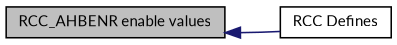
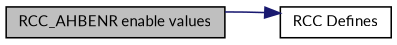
  digraph {
    rankdir=LR
    fontname=Lato
    node [color=black fontname=Lato fontsize=10 shape=record style=filled]
    n1 [fillcolor=grey75 fontcolor=black height=0.2 label="RCC_AHBENR enable values" width=0.4]
    n2 [fillcolor=white height=0.2 label="RCC Defines" width=0.4]
-   n1 -> n2 [color=midnightblue dir=back fontname=Lato fontsize=10 labelfontname=Helvetica labelfontsize=10 shape=plaintext style=solid]
+   n2 -> n1 [color=midnightblue dir=back fontname=Lato fontsize=10 labelfontname=Helvetica labelfontsize=10 shape=plaintext style=solid]
  }
